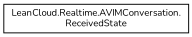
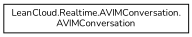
  digraph {
    rankdir=LR
    fontname=Nunito
-   n1 [color=black fillcolor=white fontname=Nunito fontsize=10 height=0.2 label="LeanCloud.Realtime.AVIMConversation.\lReceivedState" shape=record style=filled width=0.4]
+   n1 [color=black fillcolor=white fontname=Nunito fontsize=10 height=0.2 label="LeanCloud.Realtime.AVIMConversation.\lAVIMConversation" shape=record style=filled width=0.4]
  }
